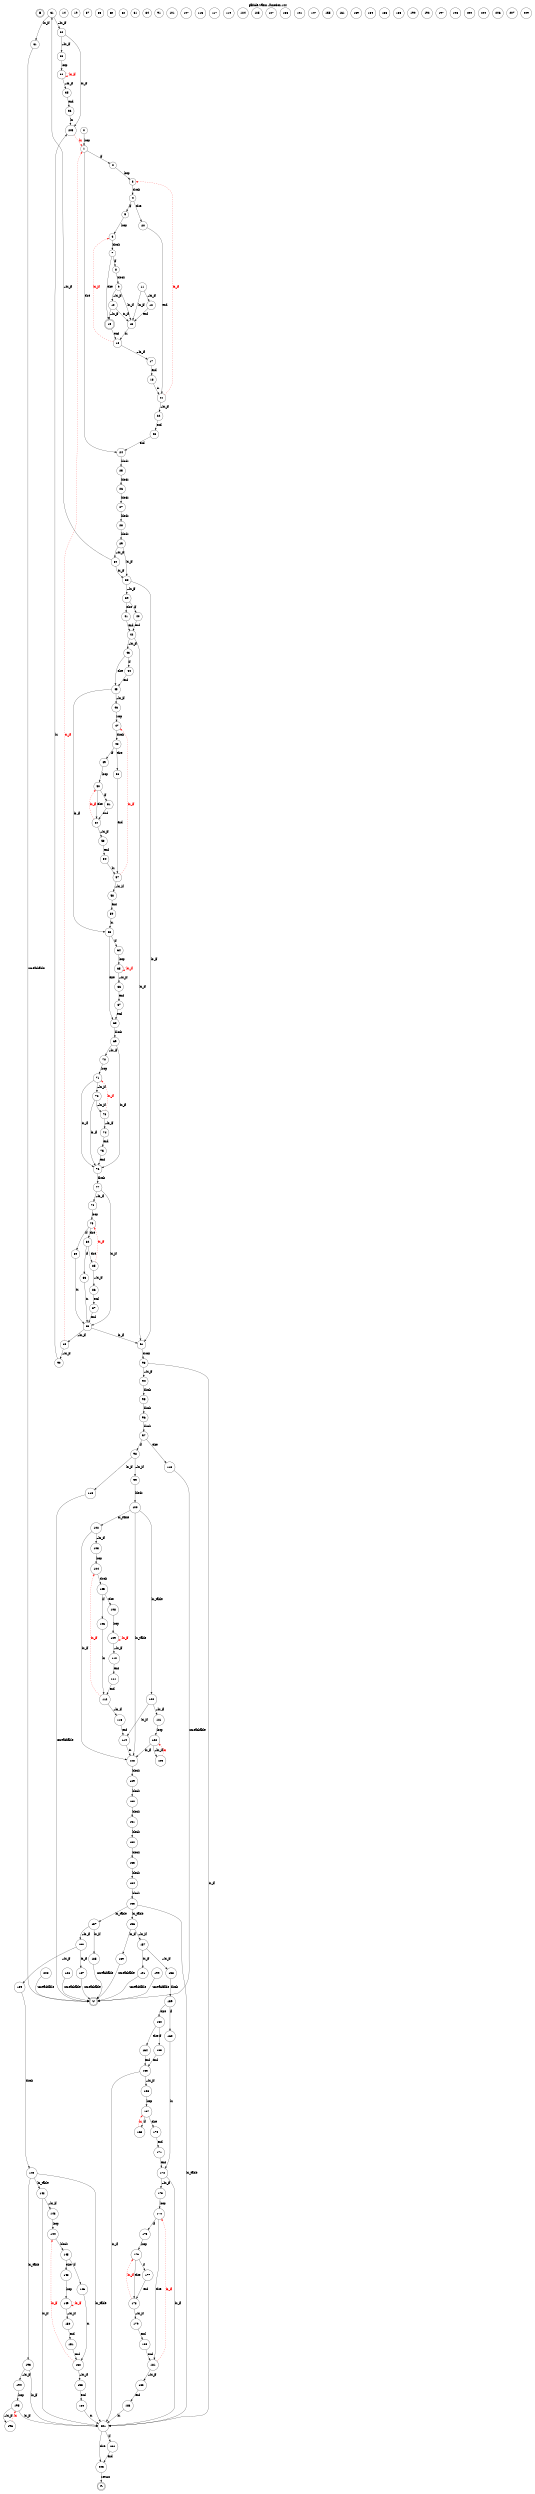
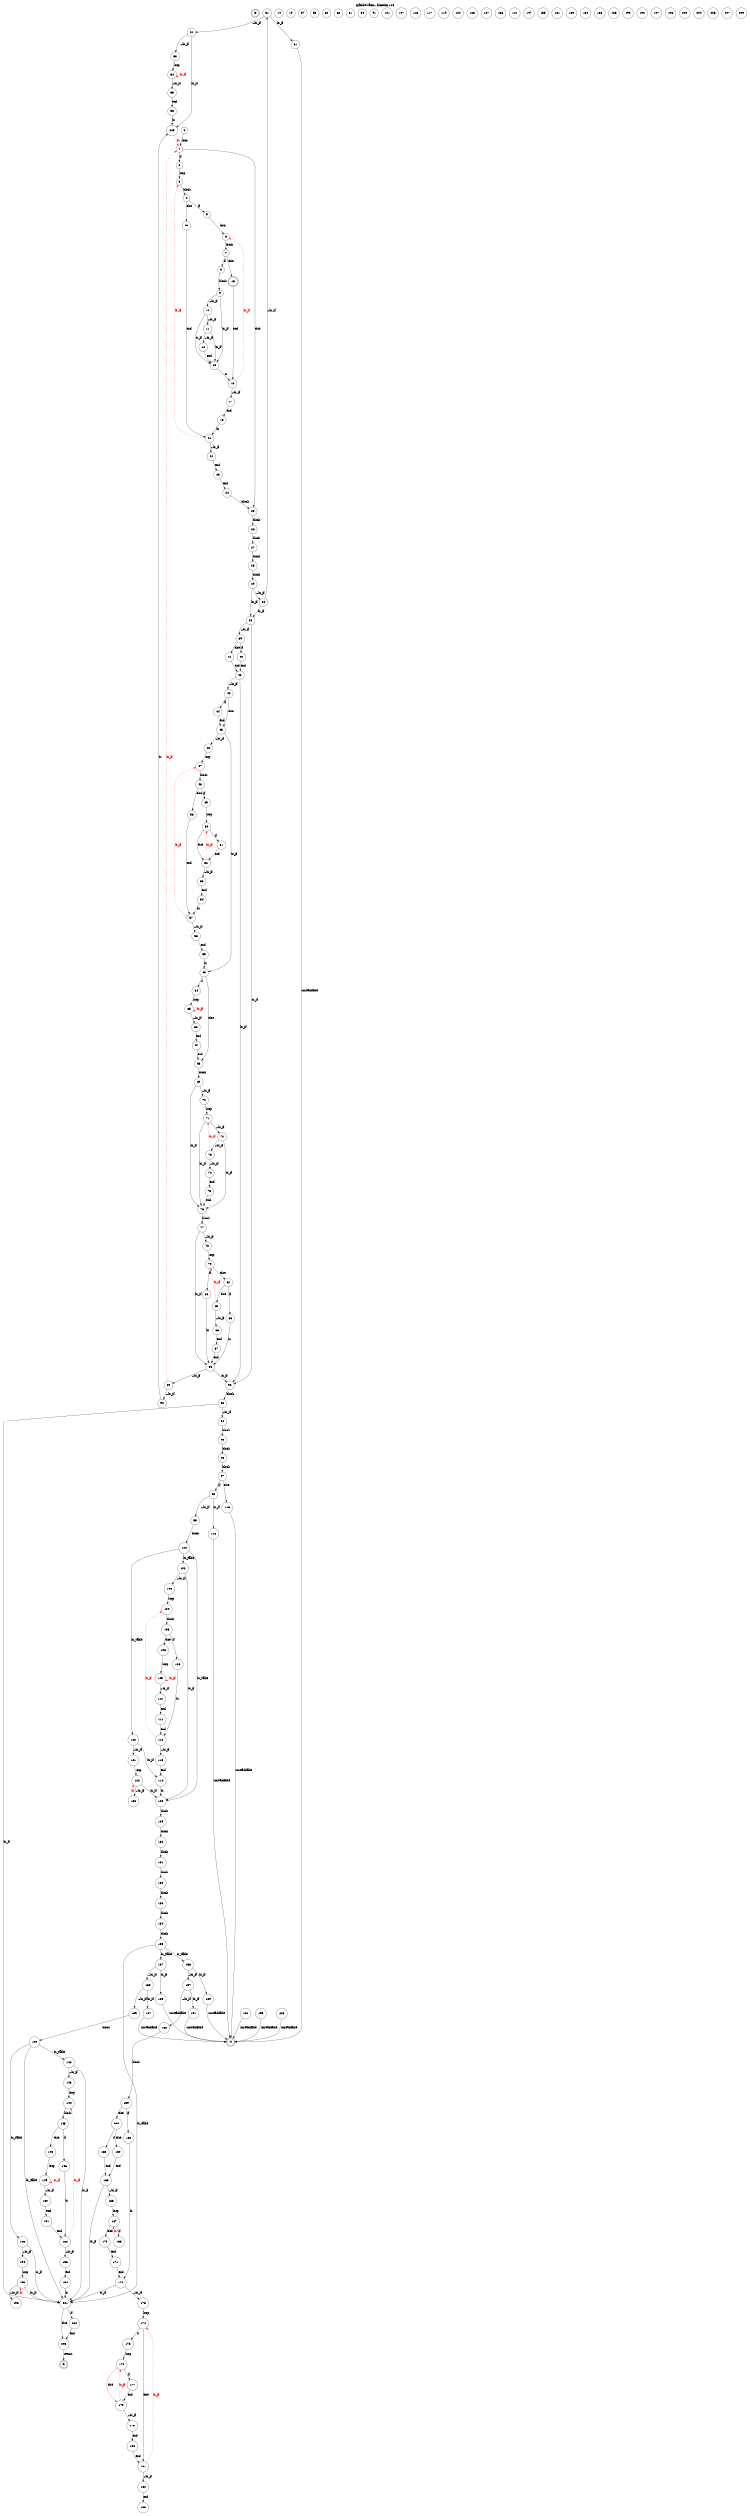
  digraph {
    label="gifsicle.wasm - function 144"
    labelfontcolor=black
    labelfontname=Helvetica
    labelfontsize=16
    labelloc=t
    node [shape=circle fontcolor=black]
    E [shape=doublecircle fontcolor=""]
    U [shape=doublecircle fontcolor=""]
    R [shape=doublecircle fontcolor=""]
    n4 [label=0]
    n5 [label=1]
    n6 [label=2]
    n7 [label=24]
    n8 [label=3]
    n9 [label=25]
    n10 [label=4]
    n11 [label=5]
    n12 [label=20]
    n13 [label=6]
    n14 [label=21]
    n15 [label=7]
    n16 [label=8]
    n17 [label=15 shape=doublecircle]
    n18 [label=9]
    n19 [label=16]
    n20 [label=10]
    n21 [label=13]
    n22 [label=11]
    n23 [label=12]
    n24 [label=17]
    n25 [label=14]
    n26 [label=18]
    n27 [label=22]
    n28 [label=19]
    n29 [label=23]
    n30 [label=26]
    n31 [label=27]
    n32 [label=28]
    n33 [label=29]
    n34 [label=30]
    n35 [label=38]
    n36 [label=31]
    n37 [label=39]
    n38 [label=92]
    n39 [label=32]
    n40 [label=61]
    n41 [label=33]
    n42 [label=205]
    n43 [label=34]
    n44 [label=35]
    n45 [label=36]
    n46 [label=37]
    n47 [label=40]
    n48 [label=41]
    n49 [label=93]
    n50 [label=42]
    n51 [label=43]
    n52 [label=44]
    n53 [label=45]
    n54 [label=46]
    n55 [label=63]
    n56 [label=47]
    n57 [label=64]
    n58 [label=68]
    n59 [label=48]
    n60 [label=49]
    n61 [label=56]
    n62 [label=50]
    n63 [label=57]
    n64 [label=51]
    n65 [label=52]
    n66 [label=53]
    n67 [label=54]
    n68 [label=58]
    n69 [label=55]
    n70 [label=59]
    n71 [label=60]
    n72 [label=62]
    n73 [label=65]
    n74 [label=69]
    n75 [label=66]
    n76 [label=67]
    n77 [label=70]
    n78 [label=76]
    n79 [label=71]
    n80 [label=77]
    n81 [label=72]
    n82 [label=73]
    n83 [label=74]
    n84 [label=75]
    n85 [label=78]
    n86 [label=88]
    n87 [label=79]
    n88 [label=89]
    n89 [label=80]
    n90 [label=82]
    n91 [label=83]
    n92 [label=85]
    n93 [label=81]
    n94 [label=86]
    n95 [label=84]
    n96 [label=87]
    n97 [label=90]
    n98 [label=91]
    n99 [label=94]
    n100 [label=201]
    n101 [label=95]
    n102 [label=202]
    n103 [label=203]
    n104 [label=96]
    n105 [label=97]
    n106 [label=98]
    n107 [label=116]
    n108 [label=99]
    n109 [label=118]
    n110 [label=100]
    n111 [label=102]
    n112 [label=120]
    n113 [label=128]
    n114 [label=103]
    n115 [label=114]
    n116 [label=121]
    n117 [label=129]
    n118 [label=101]
    n119 [label=104]
    n120 [label=105]
    n121 [label=106]
    n122 [label=108]
    n123 [label=112]
    n124 [label=109]
    n125 [label=113]
    n126 [label=107]
    n127 [label=110]
    n128 [label=111]
    n129 [label=115]
    n130 [label=117]
    n131 [label=119]
    n132 [label=122]
    n133 [label=123]
    n134 [label=124]
    n135 [label=125]
    n136 [label=126]
    n137 [label=127]
    n138 [label=130]
    n139 [label=131]
    n140 [label=132]
    n141 [label=133]
    n142 [label=134]
    n143 [label=135]
    n144 [label=137]
    n145 [label=156]
    n146 [label=138]
    n147 [label=185]
    n148 [label=157]
    n149 [label=189]
    n150 [label=136]
    n151 [label=139]
    n152 [label=187]
    n153 [label=140]
    n154 [label=142]
    n155 [label=193]
    n156 [label=143]
    n157 [label=194]
    n158 [label=141]
    n159 [label=144]
    n160 [label=145]
    n161 [label=146]
    n162 [label=148]
    n163 [label=152]
    n164 [label=149]
    n165 [label=153]
    n166 [label=147]
    n167 [label=150]
    n168 [label=151]
    n169 [label=154]
    n170 [label=155]
    n171 [label=158]
    n172 [label=191]
    n173 [label=159]
    n174 [label=160]
-   n175 [label=162]
+   n175 [label=662]
    n176 [label=172]
    n177 [label=163]
    n178 [label=164]
    n179 [label=173]
    n180 [label=161]
    n181 [label=165]
    n182 [label=166]
    n183 [label=167]
    n184 [label=168]
    n185 [label=170]
    n186 [label=171]
    n187 [label=169]
    n188 [label=174]
    n189 [label=175]
    n190 [label=181]
    n191 [label=176]
    n192 [label=182]
    n193 [label=177]
    n194 [label=178]
    n195 [label=179]
    n196 [label=180]
    n197 [label=183]
    n198 [label=184]
    n199 [label=186]
    n200 [label=188]
    n201 [label=190]
    n202 [label=192]
    n203 [label=195]
    n204 [label=196]
    n205 [label=197]
    n206 [label=198]
    n207 [label=199]
    n208 [label=200]
    n209 [label=204]
    n210 [label=206]
    n211 [label=207]
    n212 [label=208]
    n213 [label=209]
    n4 -> n5 [label=loop]
    n5 -> n6 [label=if]
-   n5 -> n7 [label=else]
+   n5 -> n9 [label=else]
    n6 -> n8 [label=loop]
    n7 -> n9 [label=block]
    n8 -> n10 [label=block]
    n9 -> n30 [label=block]
    n10 -> n11 [label=if]
    n10 -> n12 [label=else]
    n11 -> n13 [label=loop]
    n12 -> n14 [label=end]
    n13 -> n15 [label=block]
    n14 -> n8 [color=red fontcolor=red label=br_if style=dashed]
    n14 -> n27 [label="~br_if"]
    n15 -> n16 [label=if]
    n15 -> n17 [label=else]
    n16 -> n18 [label=block]
    n17 -> n19 [label=end]
    n18 -> n20 [label="~br_if"]
    n18 -> n21 [label=br_if]
    n19 -> n13 [color=red fontcolor=red label=br_if style=dashed]
    n19 -> n24 [label="~br_if"]
    n20 -> n21 [label=br_if]
-   n20 -> n17 [label="~br_if"]
+   n20 -> n22 [label="~br_if"]
    n21 -> n19 [label=br]
    n22 -> n21 [label=br_if]
    n22 -> n23 [label="~br_if"]
    n23 -> n21 [label=end]
    n24 -> n26 [label=end]
    n26 -> n14 [label=br]
    n27 -> n29 [label=end]
    n29 -> n7 [label=end]
    n30 -> n31 [label=block]
    n31 -> n32 [label=block]
    n32 -> n33 [label=block]
    n33 -> n34 [label="~br_if"]
    n33 -> n35 [label=br_if]
    n34 -> n35 [label=br_if]
    n34 -> n36 [label="~br_if"]
    n35 -> n37 [label="~br_if"]
    n35 -> n38 [label=br_if]
    n36 -> n39 [label="~br_if"]
    n36 -> n40 [label=br_if]
    n37 -> n47 [label=if]
    n37 -> n48 [label=else]
    n38 -> n49 [label=block]
    n39 -> n41 [label="~br_if"]
    n39 -> n42 [label=br_if]
    n40 -> U [label=unreachable]
    n41 -> n43 [label=loop]
    n42 -> n5 [color=red fontcolor=red label=br style=dashed]
    n43 -> n43 [color=red fontcolor=red label=br_if style=dashed]
    n43 -> n44 [label="~br_if"]
    n44 -> n45 [label=end]
    n45 -> n42 [label=br]
    n47 -> n50 [label=end]
    n48 -> n50 [label=end]
    n49 -> n99 [label="~br_if"]
    n49 -> n100 [label=br_if]
    n50 -> n38 [label=br_if]
    n50 -> n51 [label="~br_if"]
    n51 -> n52 [label=if]
    n51 -> n53 [label=else]
    n52 -> n53 [label=end]
    n53 -> n54 [label="~br_if"]
    n53 -> n55 [label=br_if]
    n54 -> n56 [label=loop]
    n55 -> n57 [label=if]
    n55 -> n58 [label=else]
    n56 -> n59 [label=block]
    n57 -> n73 [label=loop]
    n58 -> n74 [label=block]
    n59 -> n60 [label=if]
    n59 -> n61 [label=else]
    n60 -> n62 [label=loop]
    n61 -> n63 [label=end]
    n62 -> n64 [label=if]
    n62 -> n65 [label=else]
    n63 -> n56 [color=red fontcolor=red label=br_if style=dashed]
    n63 -> n68 [label="~br_if"]
    n64 -> n65 [label=end]
    n65 -> n62 [color=red fontcolor=red label=br_if style=dashed]
    n65 -> n66 [label="~br_if"]
    n66 -> n67 [label=end]
    n67 -> n63 [label=br]
    n68 -> n70 [label=end]
    n70 -> n55 [label=br]
    n73 -> n73 [color=red fontcolor=red label=br_if style=dashed]
    n73 -> n75 [label="~br_if"]
    n74 -> n77 [label="~br_if"]
    n74 -> n78 [label=br_if]
    n75 -> n76 [label=end]
    n76 -> n58 [label=end]
    n77 -> n79 [label=loop]
    n78 -> n80 [label=block]
    n79 -> n78 [label=br_if]
    n79 -> n81 [label="~br_if"]
    n80 -> n85 [label="~br_if"]
    n80 -> n86 [label=br_if]
    n81 -> n78 [label=br_if]
    n81 -> n82 [label="~br_if"]
    n82 -> n79 [color=red fontcolor=red label=br_if style=dashed]
    n82 -> n83 [label="~br_if"]
    n83 -> n84 [label=end]
    n84 -> n78 [label=end]
    n85 -> n87 [label=loop]
    n86 -> n38 [label=br_if]
    n86 -> n88 [label="~br_if"]
    n87 -> n89 [label=if]
    n87 -> n90 [label=else]
    n88 -> n5 [color=red fontcolor=red label=br_if style=dashed]
    n88 -> n97 [label="~br_if"]
    n89 -> n86 [label=br]
    n90 -> n91 [label=if]
    n90 -> n92 [label=else]
    n91 -> n86 [label=br]
    n92 -> n87 [color=red fontcolor=red label=br_if style=dashed]
    n92 -> n94 [label="~br_if"]
    n94 -> n96 [label=end]
    n96 -> n86 [label=end]
    n97 -> n42 [label=br]
    n99 -> n101 [label=block]
    n100 -> n102 [label=if]
    n100 -> n103 [label=else]
    n101 -> n104 [label=block]
    n102 -> n103 [label=end]
    n103 -> R [label=return]
    n104 -> n105 [label=block]
    n105 -> n106 [label=if]
    n105 -> n107 [label=else]
    n106 -> n108 [label="~br_if"]
    n106 -> n109 [label=br_if]
    n107 -> U [label=unreachable]
    n108 -> n110 [label=block]
    n109 -> U [label=unreachable]
    n110 -> n111 [label=br_table]
    n110 -> n112 [label=br_table]
    n110 -> n113 [label=br_table]
    n111 -> n113 [label=br_if]
    n111 -> n114 [label="~br_if"]
    n112 -> n115 [label=br_if]
    n112 -> n116 [label="~br_if"]
    n113 -> n117 [label=block]
    n114 -> n119 [label=loop]
    n115 -> n113 [label=br]
    n116 -> n132 [label=loop]
    n117 -> n138 [label=block]
    n119 -> n120 [label=block]
    n120 -> n121 [label=if]
    n120 -> n122 [label=else]
    n121 -> n123 [label=br]
    n122 -> n124 [label=loop]
    n123 -> n119 [color=red fontcolor=red label=br_if style=dashed]
    n123 -> n125 [label="~br_if"]
    n124 -> n124 [color=red fontcolor=red label=br_if style=dashed]
    n124 -> n127 [label="~br_if"]
    n125 -> n115 [label=end]
    n127 -> n128 [label=end]
    n128 -> n123 [label=end]
    n132 -> n113 [label=br_if]
    n132 -> n133 [label="~br_if"]
    n133 -> n132 [color=red fontcolor=red label=br style=dashed]
    n136 -> U [label=unreachable]
    n138 -> n139 [label=block]
    n139 -> n140 [label=block]
    n140 -> n141 [label=block]
    n141 -> n142 [label=block]
    n142 -> n143 [label=block]
    n143 -> n100 [label=br_table]
    n143 -> n144 [label=br_table]
    n143 -> n145 [label=br_table]
    n144 -> n146 [label="~br_if"]
    n144 -> n147 [label=br_if]
    n145 -> n148 [label="~br_if"]
    n145 -> n149 [label=br_if]
    n146 -> n151 [label="~br_if"]
    n146 -> n152 [label=br_if]
    n147 -> U [label=unreachable]
    n148 -> n171 [label="~br_if"]
    n148 -> n172 [label=br_if]
    n149 -> U [label=unreachable]
    n151 -> n153 [label=block]
    n152 -> U [label=unreachable]
    n153 -> n100 [label=br_table]
    n153 -> n154 [label=br_table]
    n153 -> n155 [label=br_table]
    n154 -> n100 [label=br_if]
    n154 -> n156 [label="~br_if"]
    n155 -> n100 [label=br_if]
    n155 -> n157 [label="~br_if"]
    n156 -> n159 [label=loop]
    n157 -> n203 [label=loop]
    n159 -> n160 [label=block]
    n160 -> n161 [label=if]
    n160 -> n162 [label=else]
    n161 -> n163 [label=br]
    n162 -> n164 [label=loop]
    n163 -> n159 [color=red fontcolor=red label=br_if style=dashed]
    n163 -> n165 [label="~br_if"]
    n164 -> n164 [color=red fontcolor=red label=br_if style=dashed]
    n164 -> n167 [label="~br_if"]
    n165 -> n169 [label=end]
    n167 -> n168 [label=end]
    n168 -> n163 [label=end]
    n169 -> n100 [label=br]
    n171 -> n173 [label=block]
    n172 -> U [label=unreachable]
    n173 -> n174 [label=if]
    n173 -> n175 [label=else]
    n174 -> n176 [label=br]
    n175 -> n177 [label=if]
    n175 -> n178 [label=else]
    n176 -> n100 [label=br_if]
    n176 -> n179 [label="~br_if"]
    n177 -> n181 [label=end]
    n178 -> n181 [label=end]
    n179 -> n188 [label=loop]
    n181 -> n100 [label=br_if]
    n181 -> n182 [label="~br_if"]
    n182 -> n183 [label=loop]
    n183 -> n184 [label=if]
    n183 -> n185 [label=else]
    n184 -> n183 [color=red fontcolor=red label=br style=dashed]
    n185 -> n186 [label=end]
    n186 -> n176 [label=end]
    n188 -> n189 [label=if]
    n188 -> n190 [label=else]
    n189 -> n191 [label=loop]
    n190 -> n188 [color=red fontcolor=red label=br_if style=dashed]
    n190 -> n192 [label="~br_if"]
    n191 -> n193 [label=if]
-   n191 -> n194 [label=else]
+   n191 -> n194 [label=else color=red]
    n192 -> n197 [label=end]
    n193 -> n194 [label=end]
    n194 -> n191 [color=red fontcolor=red label=br_if style=dashed]
    n194 -> n195 [label="~br_if"]
    n195 -> n196 [label=end]
    n196 -> n190 [label=end]
-   n197 -> n100 [label=br]
    n203 -> n100 [label=br_if]
    n203 -> n204 [label="~br_if"]
    n204 -> n203 [color=red fontcolor=red label=br style=dashed]
    n207 -> U [label=unreachable]
    n212 -> U [label=unreachable]
  }
